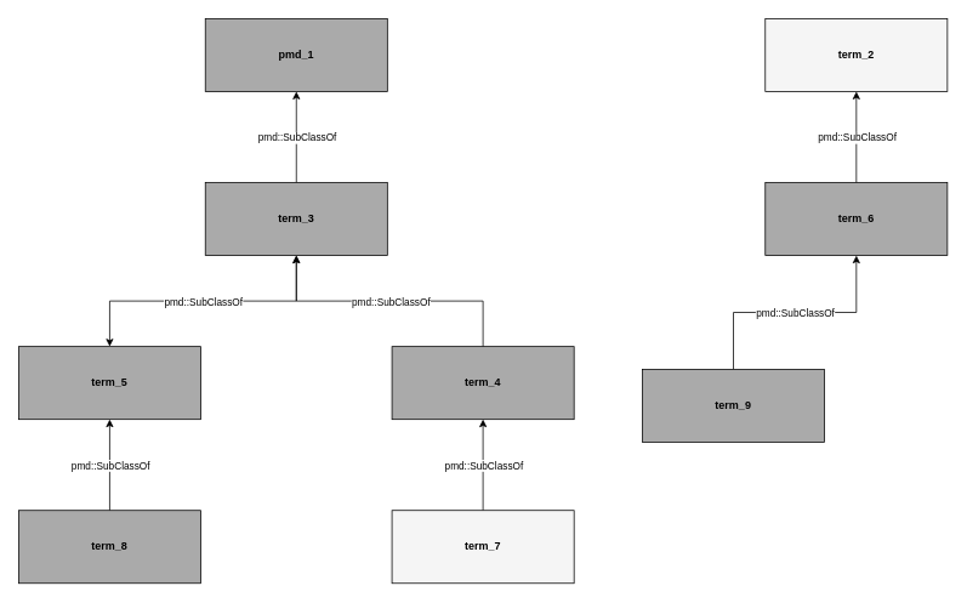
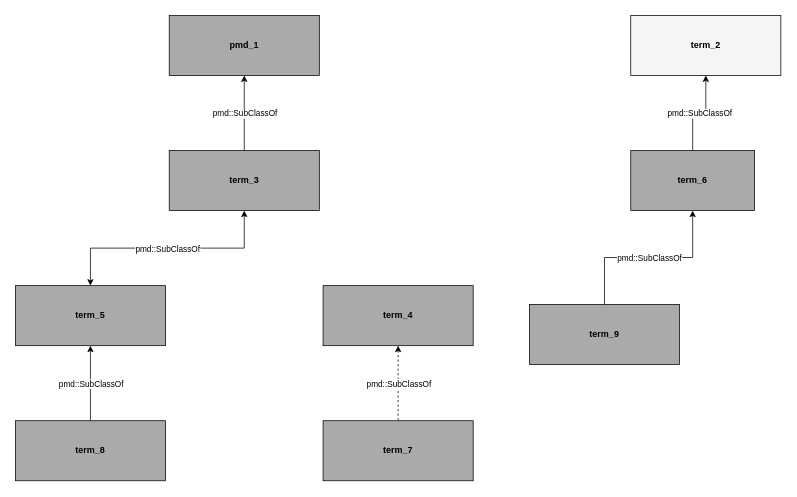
  <mxCell id="0" />
  <mxCell id="1" parent="0" />
  <mxCell id="2" style="edgeStyle=orthogonalEdgeStyle;rounded=0;orthogonalLoop=1;jettySize=auto;html=1;exitX=0.5;exitY=1;exitDx=0;exitDy=0;entryX=0.5;entryY=0;entryDx=0;entryDy=0;startArrow=classic;endArrow=none;curved=0;dashed=0" edge="1" parent="1" source="16" target="17"><mxGeometry relative="1" as="geometry" /></mxCell>
  <mxCell id="3" value="pmd::SubClassOf" style="edgeLabel;html=1;align=center;verticalAlign=middle;resizable=0;points=[];" vertex="1" connectable="0" parent="2"><mxGeometry x="0" y="0" relative="1" as="geometry"><mxPoint as="offset" /></mxGeometry></mxCell>
  <mxCell id="4" style="edgeStyle=orthogonalEdgeStyle;rounded=0;orthogonalLoop=1;jettySize=auto;html=1;exitX=0.5;exitY=1;exitDx=0;exitDy=0;entryX=0.5;entryY=0;entryDx=0;entryDy=0;startArrow=classic;endArrow=classic;curved=0;dashed=0;" edge="1" parent="1" source="17" target="18"><mxGeometry relative="1" as="geometry" /></mxCell>
  <mxCell id="5" value="pmd::SubClassOf" style="edgeLabel;html=1;align=center;verticalAlign=middle;resizable=0;points=[];" vertex="1" connectable="0" parent="4"><mxGeometry x="0" y="0" relative="1" as="geometry"><mxPoint as="offset" /></mxGeometry></mxCell>
- <mxCell id="6" style="edgeStyle=orthogonalEdgeStyle;rounded=0;orthogonalLoop=1;jettySize=auto;html=1;exitX=0.5;exitY=1;exitDx=0;exitDy=0;entryX=0.5;entryY=0;entryDx=0;entryDy=0;startArrow=classic;endArrow=none;curved=0;dashed=0" edge="1" parent="1" source="17" target="19"><mxGeometry relative="1" as="geometry" /></mxCell>
- <mxCell id="7" value="pmd::SubClassOf" style="edgeLabel;html=1;align=center;verticalAlign=middle;resizable=0;points=[];" vertex="1" connectable="0" parent="6"><mxGeometry x="0" y="0" relative="1" as="geometry"><mxPoint as="offset" /></mxGeometry></mxCell>
  <mxCell id="8" style="edgeStyle=orthogonalEdgeStyle;rounded=0;orthogonalLoop=1;jettySize=auto;html=1;exitX=0.5;exitY=1;exitDx=0;exitDy=0;entryX=0.5;entryY=0;entryDx=0;entryDy=0;startArrow=classic;endArrow=none;curved=0;dashed=0" edge="1" parent="1" source="18" target="21"><mxGeometry relative="1" as="geometry" /></mxCell>
  <mxCell id="9" value="pmd::SubClassOf" style="edgeLabel;html=1;align=center;verticalAlign=middle;resizable=0;points=[];" vertex="1" connectable="0" parent="8"><mxGeometry x="0" y="0" relative="1" as="geometry"><mxPoint as="offset" /></mxGeometry></mxCell>
- <mxCell id="10" style="edgeStyle=orthogonalEdgeStyle;rounded=0;orthogonalLoop=1;jettySize=auto;html=1;exitX=0.5;exitY=1;exitDx=0;exitDy=0;entryX=0.5;entryY=0;entryDx=0;entryDy=0;startArrow=classic;endArrow=none;curved=0;dashed=0" edge="1" parent="1" source="19" target="20"><mxGeometry relative="1" as="geometry" /></mxCell>
+ <mxCell id="10" style="edgeStyle=orthogonalEdgeStyle;rounded=0;orthogonalLoop=1;jettySize=auto;html=1;exitX=0.5;exitY=1;exitDx=0;exitDy=0;entryX=0.5;entryY=0;entryDx=0;entryDy=0;startArrow=classic;endArrow=none;curved=0;dashed=1;" edge="1" parent="1" source="19" target="20"><mxGeometry relative="1" as="geometry" /></mxCell>
  <mxCell id="11" value="pmd::SubClassOf" style="edgeLabel;html=1;align=center;verticalAlign=middle;resizable=0;points=[];" vertex="1" connectable="0" parent="10"><mxGeometry x="0" y="0" relative="1" as="geometry"><mxPoint as="offset" /></mxGeometry></mxCell>
  <mxCell id="12" style="edgeStyle=orthogonalEdgeStyle;rounded=0;orthogonalLoop=1;jettySize=auto;html=1;exitX=0.5;exitY=1;exitDx=0;exitDy=0;entryX=0.5;entryY=0;entryDx=0;entryDy=0;startArrow=classic;endArrow=none;curved=0;dashed=0" edge="1" parent="1" source="23" target="24"><mxGeometry relative="1" as="geometry" /></mxCell>
  <mxCell id="13" value="pmd::SubClassOf" style="edgeLabel;html=1;align=center;verticalAlign=middle;resizable=0;points=[];" vertex="1" connectable="0" parent="12"><mxGeometry x="0" y="0" relative="1" as="geometry"><mxPoint as="offset" /></mxGeometry></mxCell>
  <mxCell id="14" style="edgeStyle=orthogonalEdgeStyle;rounded=0;orthogonalLoop=1;jettySize=auto;html=1;exitX=0.5;exitY=1;exitDx=0;exitDy=0;entryX=0.5;entryY=0;entryDx=0;entryDy=0;startArrow=classic;endArrow=none;curved=0;dashed=0" edge="1" parent="1" source="24" target="22"><mxGeometry relative="1" as="geometry" /></mxCell>
  <mxCell id="15" value="pmd::SubClassOf" style="edgeLabel;html=1;align=center;verticalAlign=middle;resizable=0;points=[];" vertex="1" connectable="0" parent="14"><mxGeometry x="0" y="0" relative="1" as="geometry"><mxPoint as="offset" /></mxGeometry></mxCell>
  <mxCell id="16" value="pmd_1" style="rounded=0;whiteSpace=wrap;html=1;fillColor=#aaaaaa;strokeColor=#000000;fontStyle=1;" parent="1" vertex="1"><mxGeometry x="225" y="20" width="200" height="80" as="geometry" /></mxCell>
  <mxCell id="17" value="term_3" style="rounded=0;whiteSpace=wrap;html=1;fillColor=#aaaaaa;strokeColor=#000000;fontStyle=1;" parent="1" vertex="1"><mxGeometry x="225" y="200" width="200" height="80" as="geometry" /></mxCell>
  <mxCell id="18" value="term_5" style="rounded=0;whiteSpace=wrap;html=1;fillColor=#aaaaaa;strokeColor=#000000;fontStyle=1;" parent="1" vertex="1"><mxGeometry x="20" y="380" width="200" height="80" as="geometry" /></mxCell>
  <mxCell id="19" value="term_4" style="rounded=0;whiteSpace=wrap;html=1;fillColor=#aaaaaa;strokeColor=#000000;fontStyle=1;" parent="1" vertex="1"><mxGeometry x="430" y="380" width="200" height="80" as="geometry" /></mxCell>
- <mxCell id="20" value="term_7" style="rounded=0;whiteSpace=wrap;html=1;fillColor=#f5f5f5;strokeColor=#000000;fontStyle=1;" parent="1" vertex="1"><mxGeometry x="430" y="560" width="200" height="80" as="geometry" /></mxCell>
+ <mxCell id="20" value="term_7" style="rounded=0;whiteSpace=wrap;html=1;fillColor=#aaaaaa;strokeColor=#000000;fontStyle=1;" parent="1" vertex="1"><mxGeometry x="430" y="560" width="200" height="80" as="geometry" /></mxCell>
  <mxCell id="21" value="term_8" style="rounded=0;whiteSpace=wrap;html=1;fillColor=#aaaaaa;strokeColor=#000000;fontStyle=1;" parent="1" vertex="1"><mxGeometry x="20" y="560" width="200" height="80" as="geometry" /></mxCell>
  <mxCell id="22" value="term_9" style="rounded=0;whiteSpace=wrap;html=1;fillColor=#aaaaaa;strokeColor=#000000;fontStyle=1;" parent="1" vertex="1"><mxGeometry x="705" y="405" width="200" height="80" as="geometry" /></mxCell>
  <mxCell id="23" value="term_2" style="rounded=0;whiteSpace=wrap;html=1;fillColor=#f5f5f5;strokeColor=#000000;fontStyle=1;" parent="1" vertex="1"><mxGeometry x="840" y="20" width="200" height="80" as="geometry" /></mxCell>
- <mxCell id="24" value="term_6" style="rounded=0;whiteSpace=wrap;html=1;fillColor=#aaaaaa;strokeColor=#000000;fontStyle=1;" parent="1" vertex="1"><mxGeometry x="840" y="200" width="200" height="80" as="geometry" /></mxCell>
+ <mxCell id="24" value="term_6" style="rounded=0;whiteSpace=wrap;html=1;fillColor=#aaaaaa;strokeColor=#000000;fontStyle=1;" parent="1" vertex="1"><mxGeometry x="840" y="200" width="165" height="80" as="geometry" /></mxCell>
